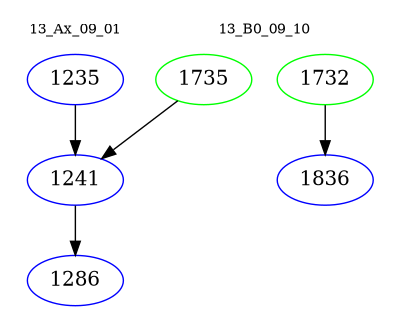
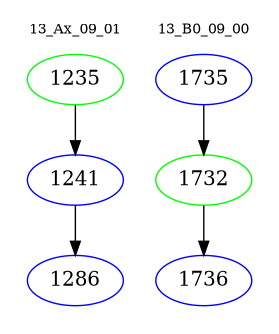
  digraph {
    node [color=green]
    edge [color=black]
-   n1 [color=blue label=1235]
+   n1 [label=1235]
    n2 [color=blue label=1241]
    n3 [color=blue label=1286]
-   n4 [label=1735]
+   n4 [color=blue label=1735]
    n5 [label=1732]
-   n6 [color=blue label=1836]
+   n6 [color=blue label=1736]
    subgraph cluster_1 {
      color=white
      fontsize=10
      label="13_Ax_09_01"
      n1
      n2
      n3
    }
    subgraph cluster_2 {
      color=white
      fontsize=10
-     label="13_B0_09_10"
+     label="13_B0_09_00"
      n4
      n5
      n6
    }
    n1 -> n2
    n2 -> n3
-   n4 -> n2
+   n4 -> n5
    n5 -> n6
  }
